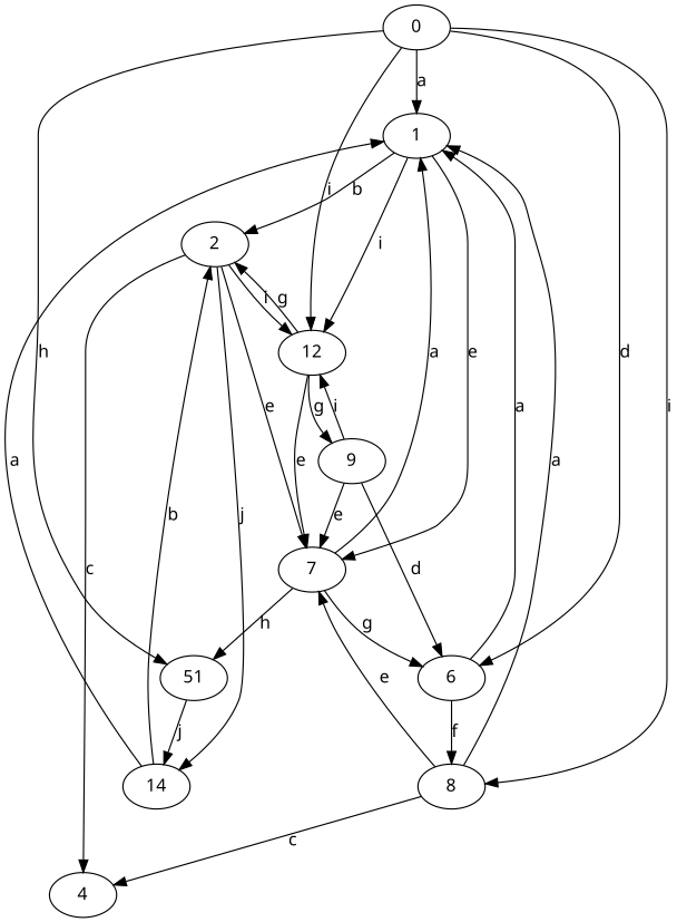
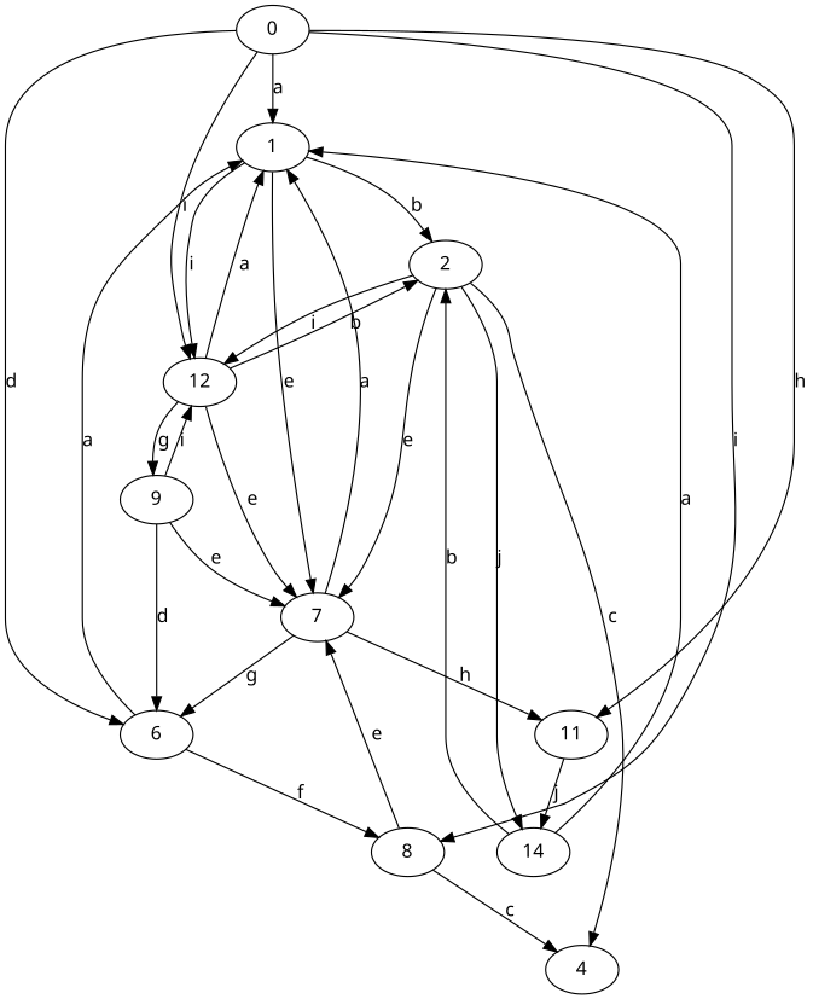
  strict digraph {
    fontname="Noto Sans"
    node [fontname="Noto Sans"]
    edge [fontname="Noto Sans"]
    1
    2
    7
    12
    4
    n6 [label=14]
    6
-   11 [label=51]
+   11
    9
    0
    8
    1 -> 2 [label=b]
    1 -> 7 [label=e]
    1 -> 12 [label=i]
    2 -> 7 [label=e]
    2 -> 12 [label=i]
    2 -> 4 [label=c]
    2 -> n6 [label=j]
    7 -> 1 [label=a]
    7 -> 6 [label=g]
    7 -> 11 [label=h]
-   8 -> 1 [label=a]
-   12 -> 2 [label=g]
+   12 -> 1 [label=a]
+   12 -> 2 [label=b]
    12 -> 7 [label=e]
    12 -> 9 [label=g]
    n6 -> 1 [label=a]
    n6 -> 2 [label=b]
    6 -> 1 [label=a]
    6 -> 8 [label=f]
    11 -> n6 [label=j]
    9 -> 7 [label=e]
    9 -> 12 [label=i]
    9 -> 6 [label=d]
    0 -> 1 [label=a]
    0 -> 12 [label=i]
    0 -> 6 [label=d]
    0 -> 11 [label=h]
    0 -> 8 [label=i]
    8 -> 7 [label=e]
    8 -> 4 [label=c]
  }
